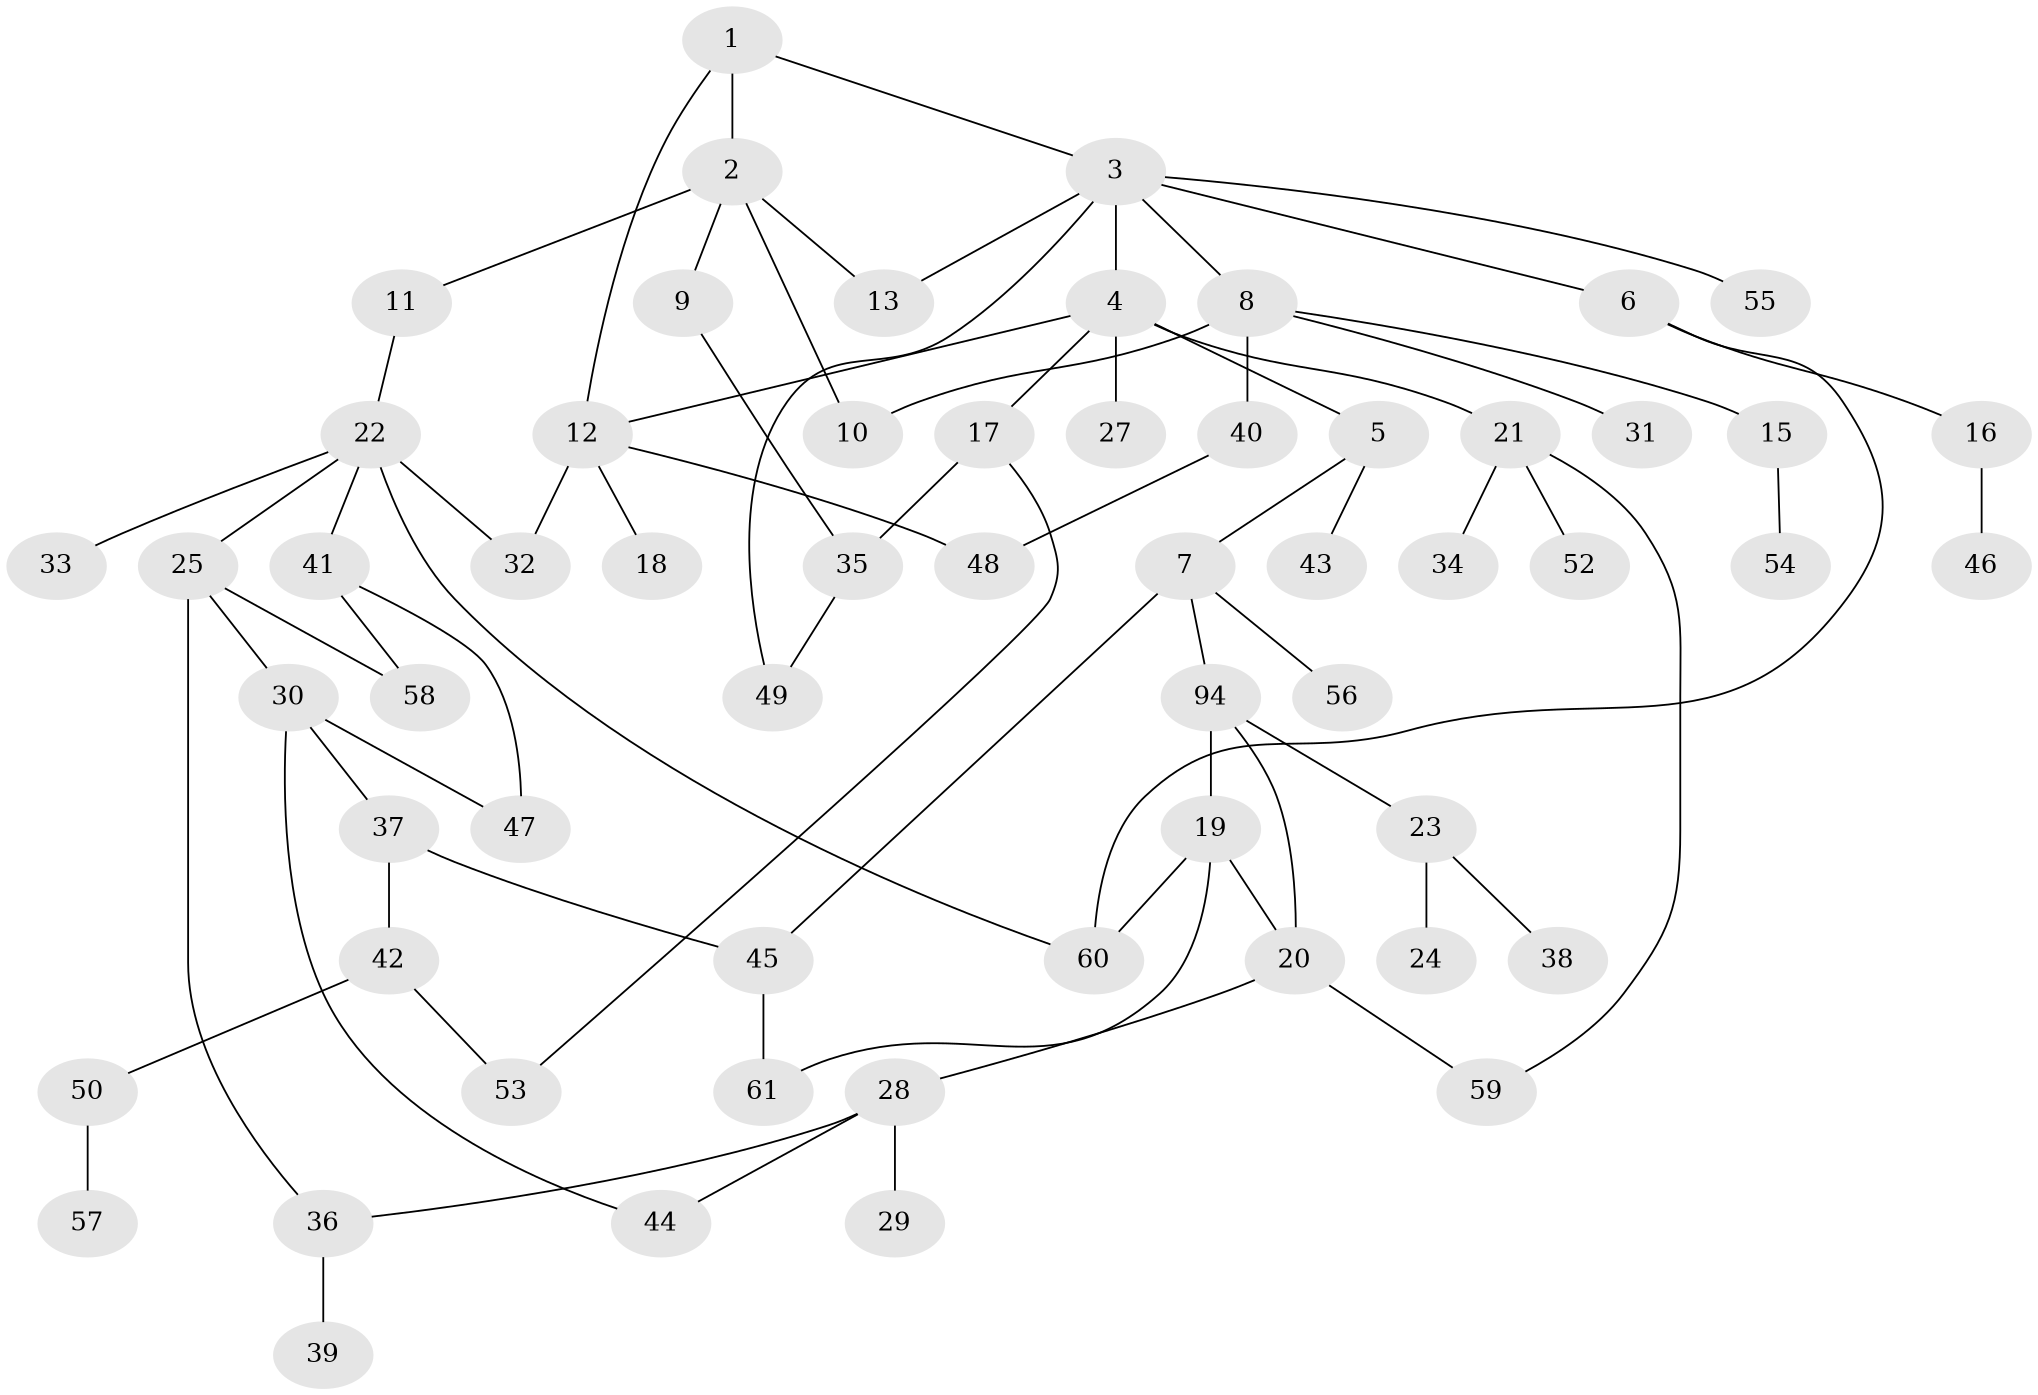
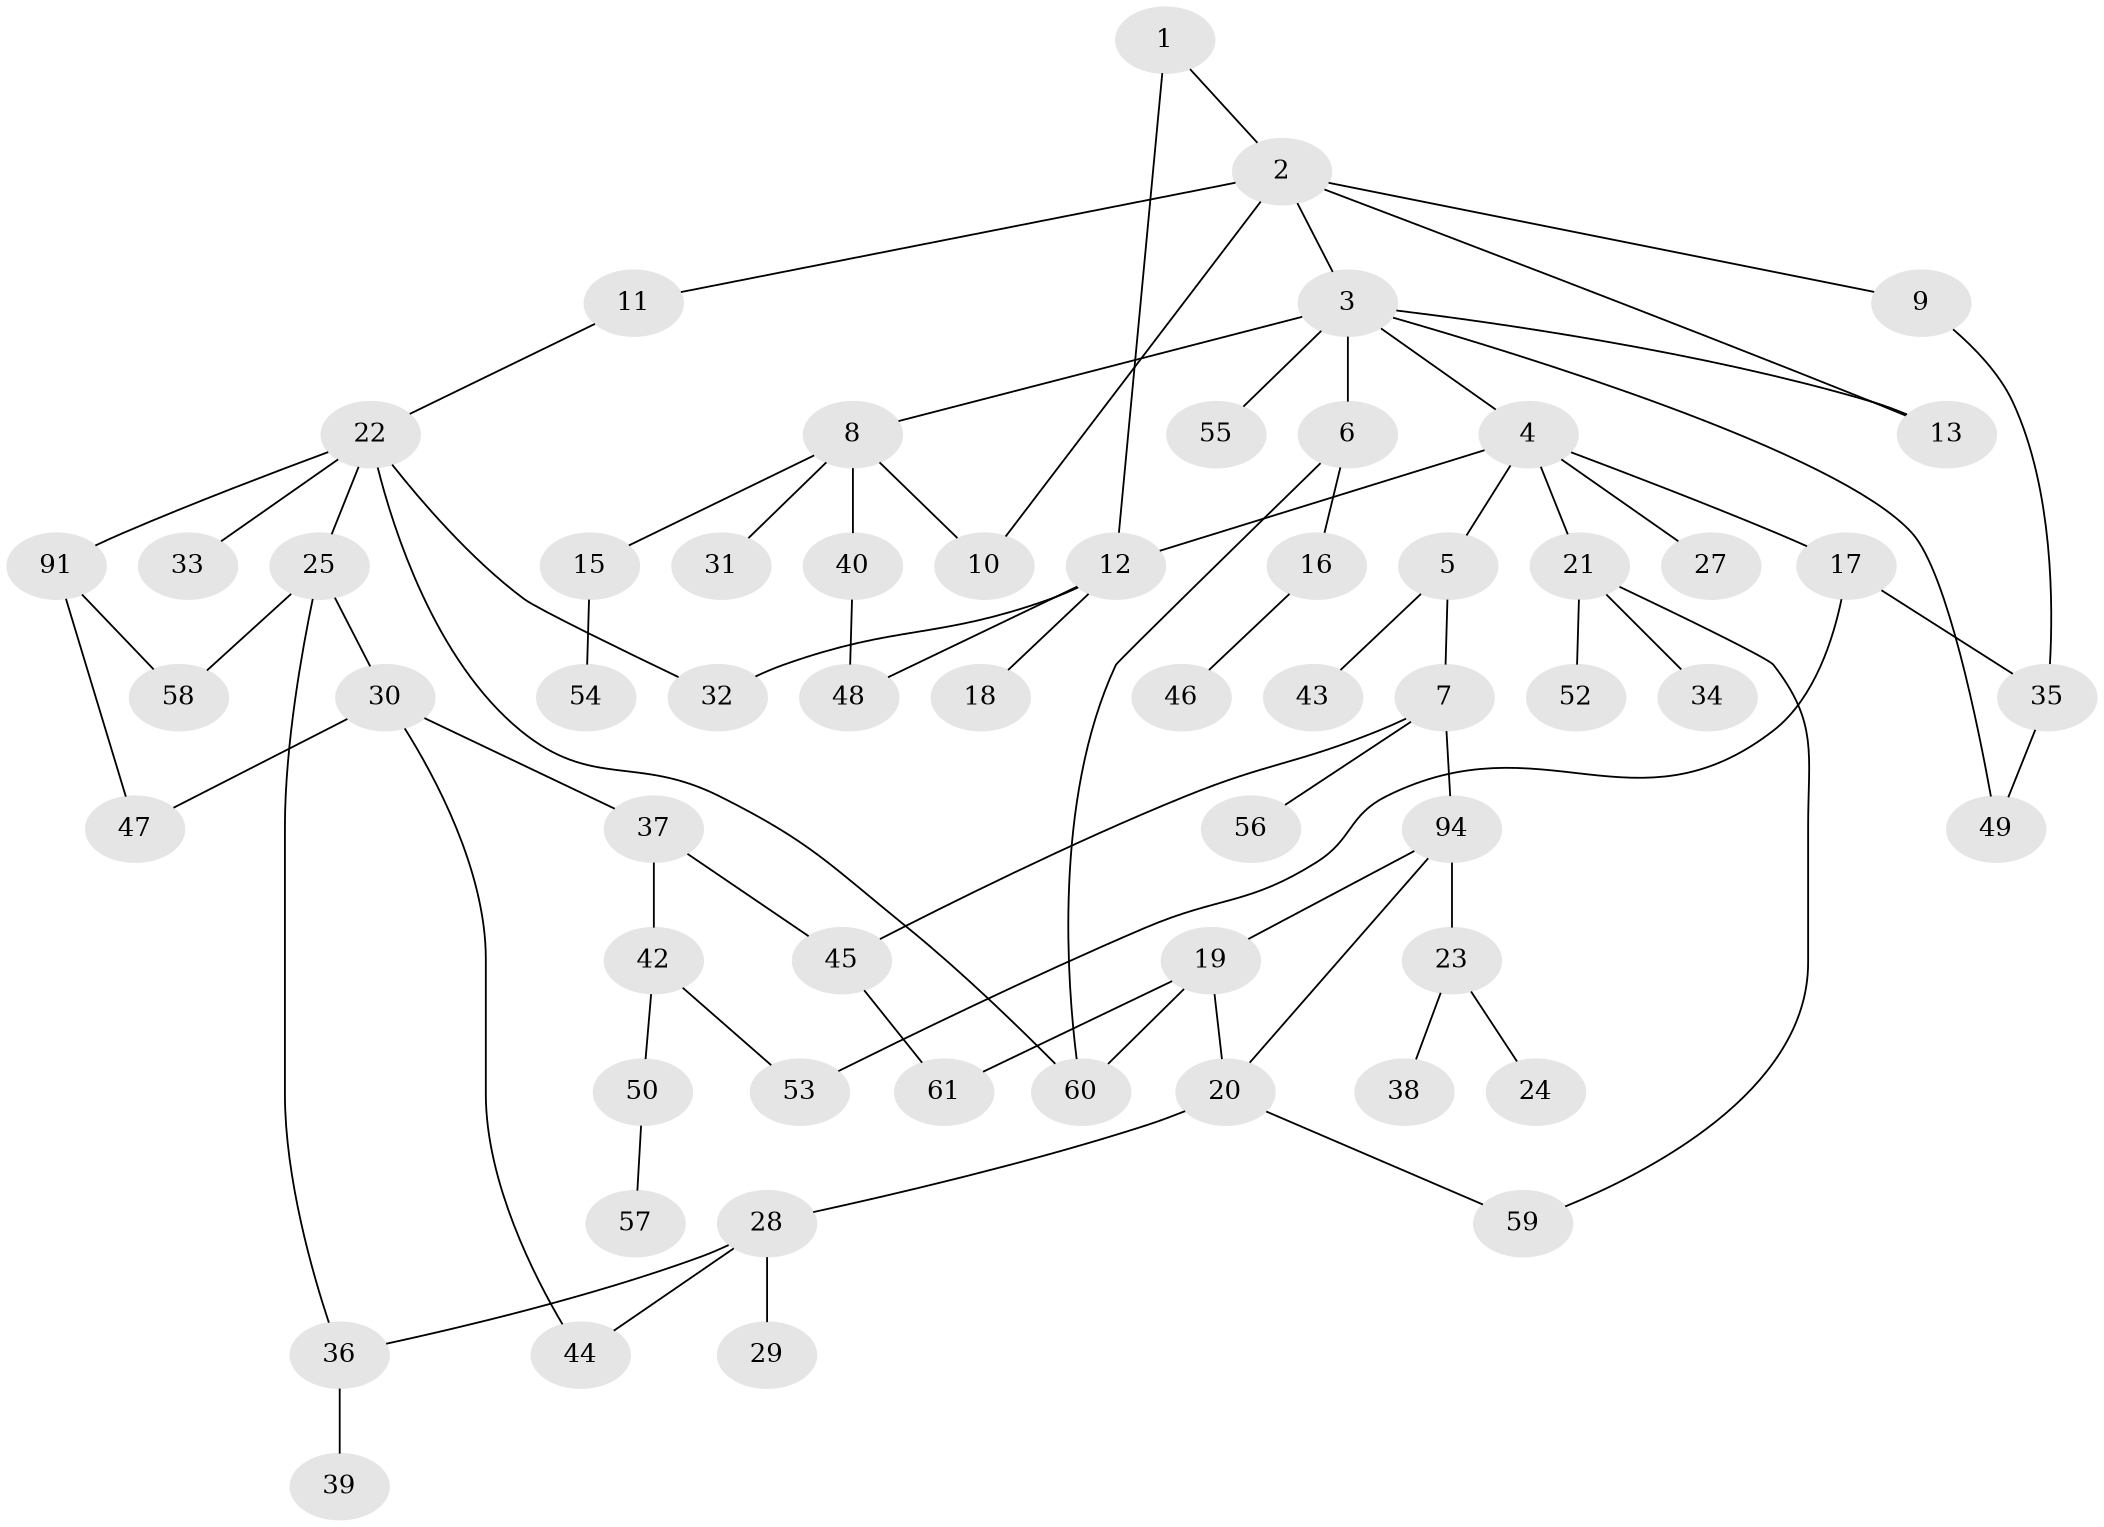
  graph {
    node [color=gray90 style=filled]
    1
    2
    12
    3
    9
    10
    11
    13
    18
    32
    48
    4
    6
    8
    49
    55
    35
    22
    5
    17
    21
    27
    16
    60
    15
    31
    40
    7
    43
    53
    59
    34
    52
    n34 [label=94]
    45
    56
    46
    19
    20
    23
    n41 [label=61]
    54
    25
    33
-   41
+   41 [label=91]
    28
    24
    38
    36
    29
    44
    30
    58
    47
    37
    39
    42
    50
    57
    1 -- 2
    1 -- 12
-   1 -- 3
+   2 -- 3
    2 -- 9
    2 -- 10
    2 -- 11
    2 -- 13
    12 -- 18
    12 -- 32
    12 -- 48
    3 -- 13
    3 -- 4
    3 -- 6
    3 -- 8
    3 -- 49
    3 -- 55
    9 -- 35
    11 -- 22
    4 -- 12
    4 -- 5
    4 -- 17
    4 -- 21
    4 -- 27
    6 -- 16
    6 -- 60
    8 -- 10
    8 -- 15
    8 -- 31
    8 -- 40
    35 -- 49
    22 -- 32
    22 -- 60
    22 -- 25
    22 -- 33
    22 -- 41
    5 -- 7
    5 -- 43
    17 -- 35
    17 -- 53
    21 -- 59
    21 -- 34
    21 -- 52
    16 -- 46
    15 -- 54
    40 -- 48
    7 -- n34
    7 -- 45
    7 -- 56
    n34 -- 19
    n34 -- 20
    n34 -- 23
    45 -- n41
    19 -- 60
    19 -- 20
    19 -- n41
    20 -- 59
    20 -- 28
    23 -- 24
    23 -- 38
    25 -- 36
    25 -- 30
    25 -- 58
    41 -- 58
    41 -- 47
    28 -- 36
    28 -- 29
    28 -- 44
    36 -- 39
    30 -- 44
    30 -- 47
    30 -- 37
    37 -- 45
    37 -- 42
    42 -- 53
    42 -- 50
    50 -- 57
  }
